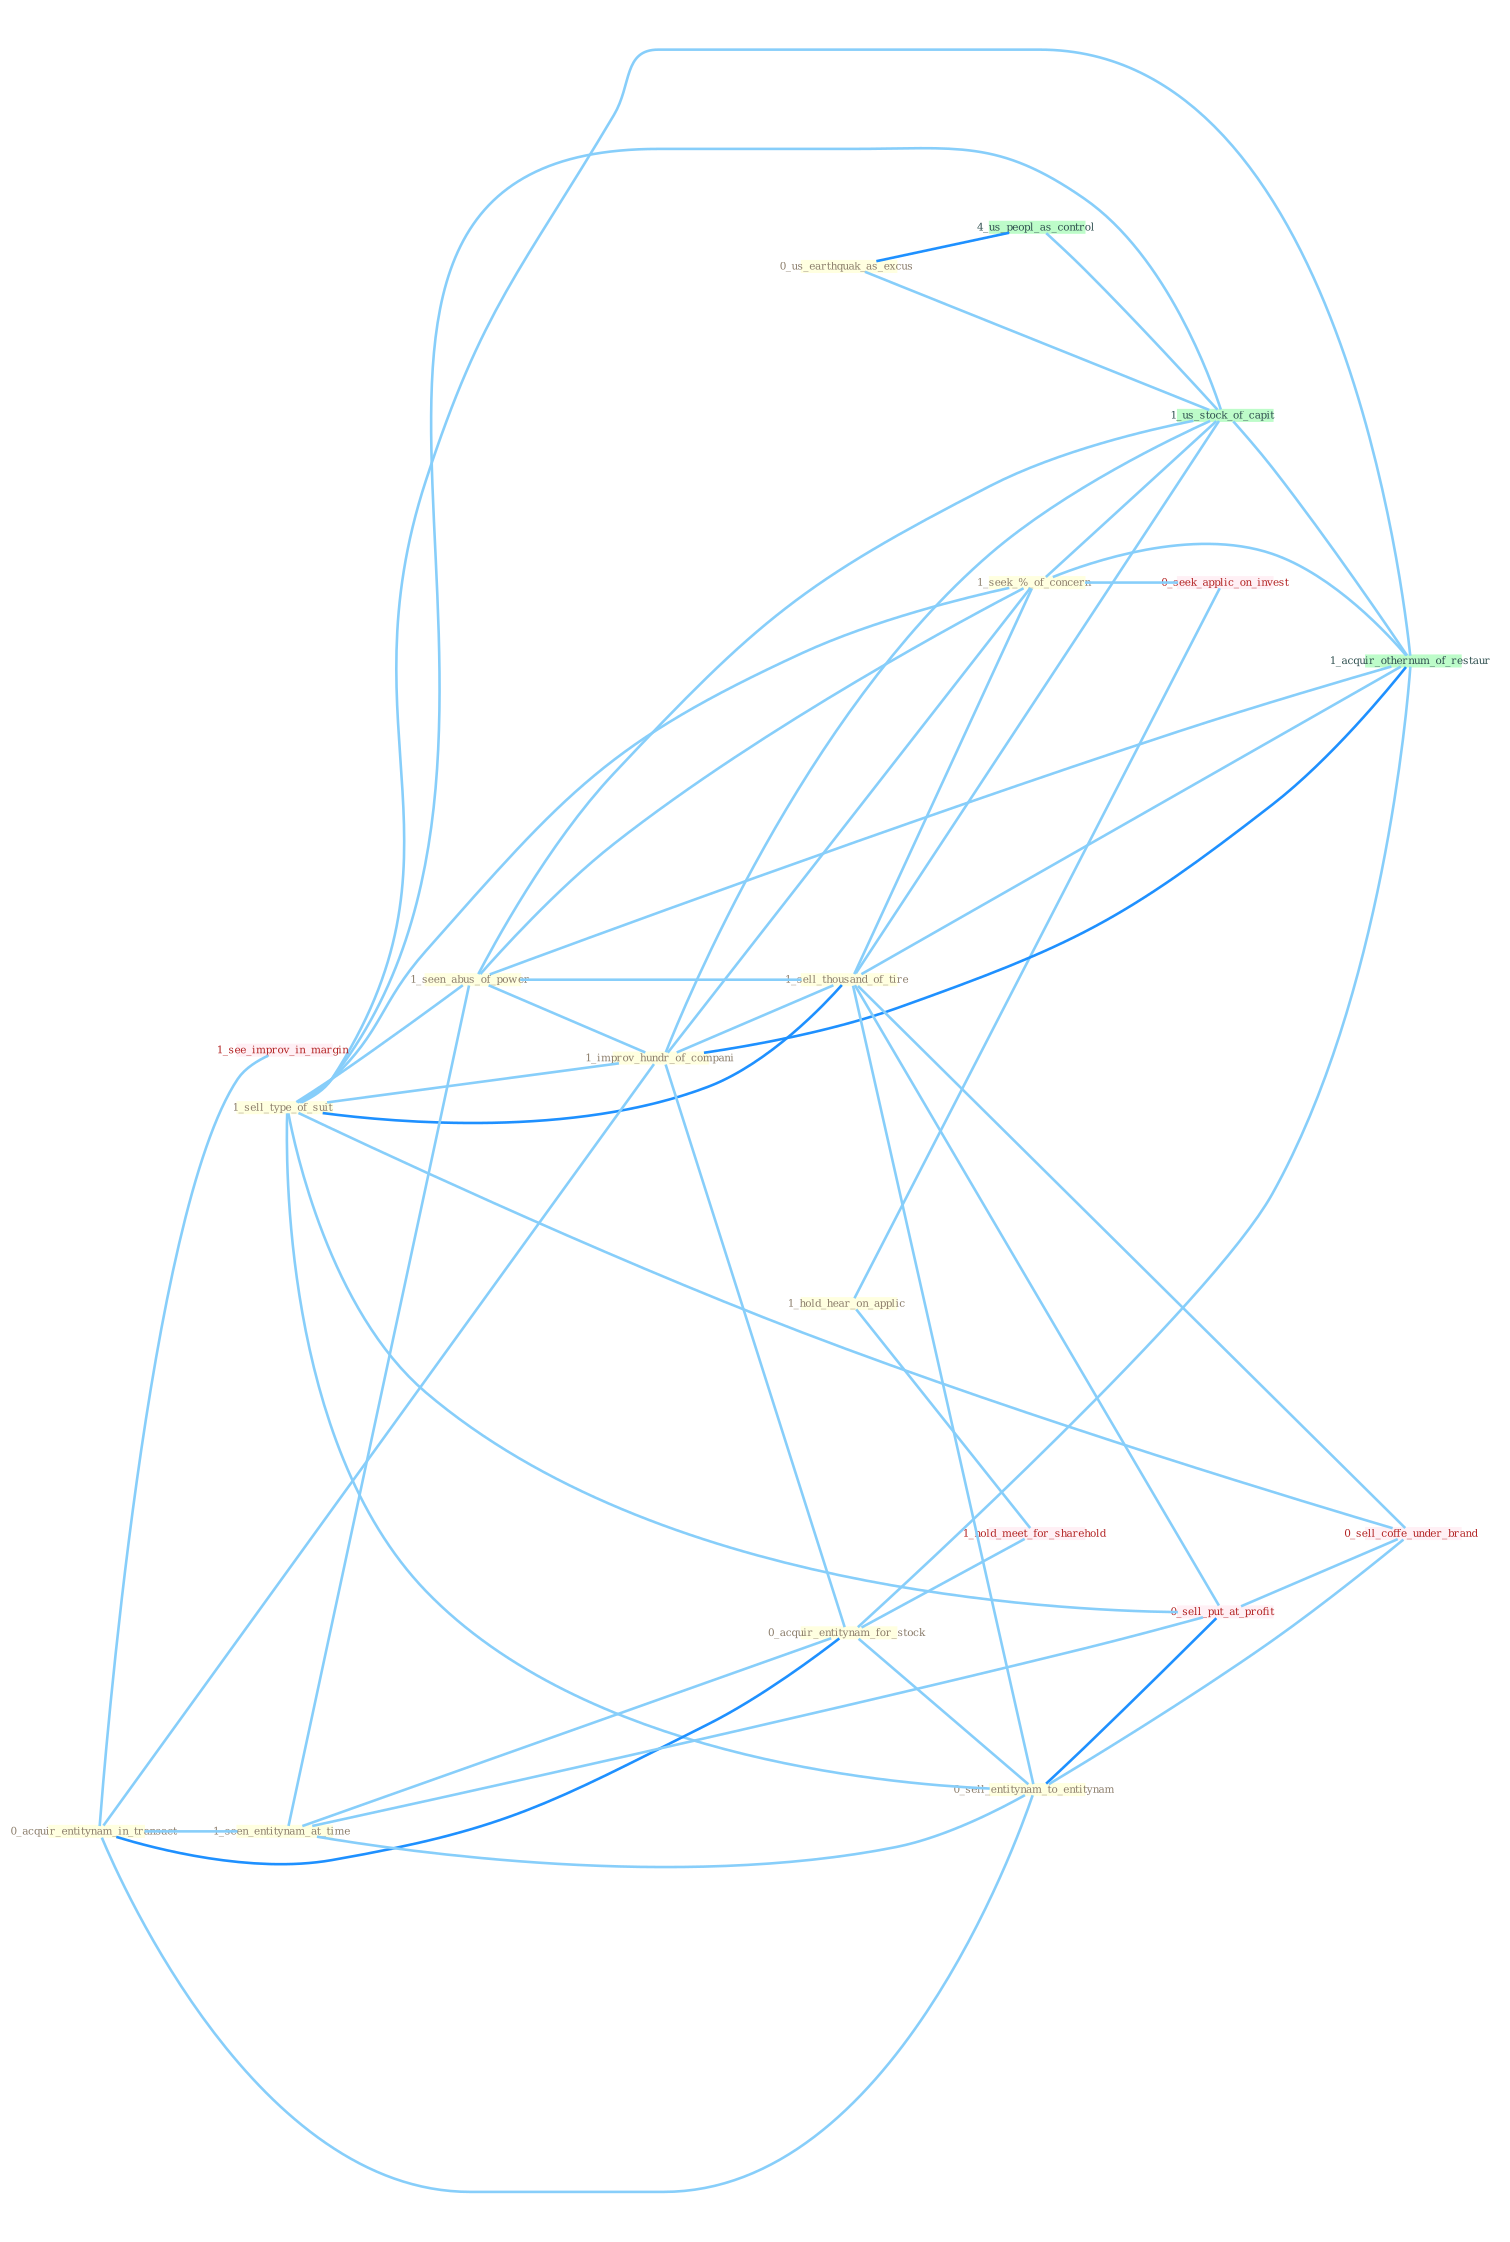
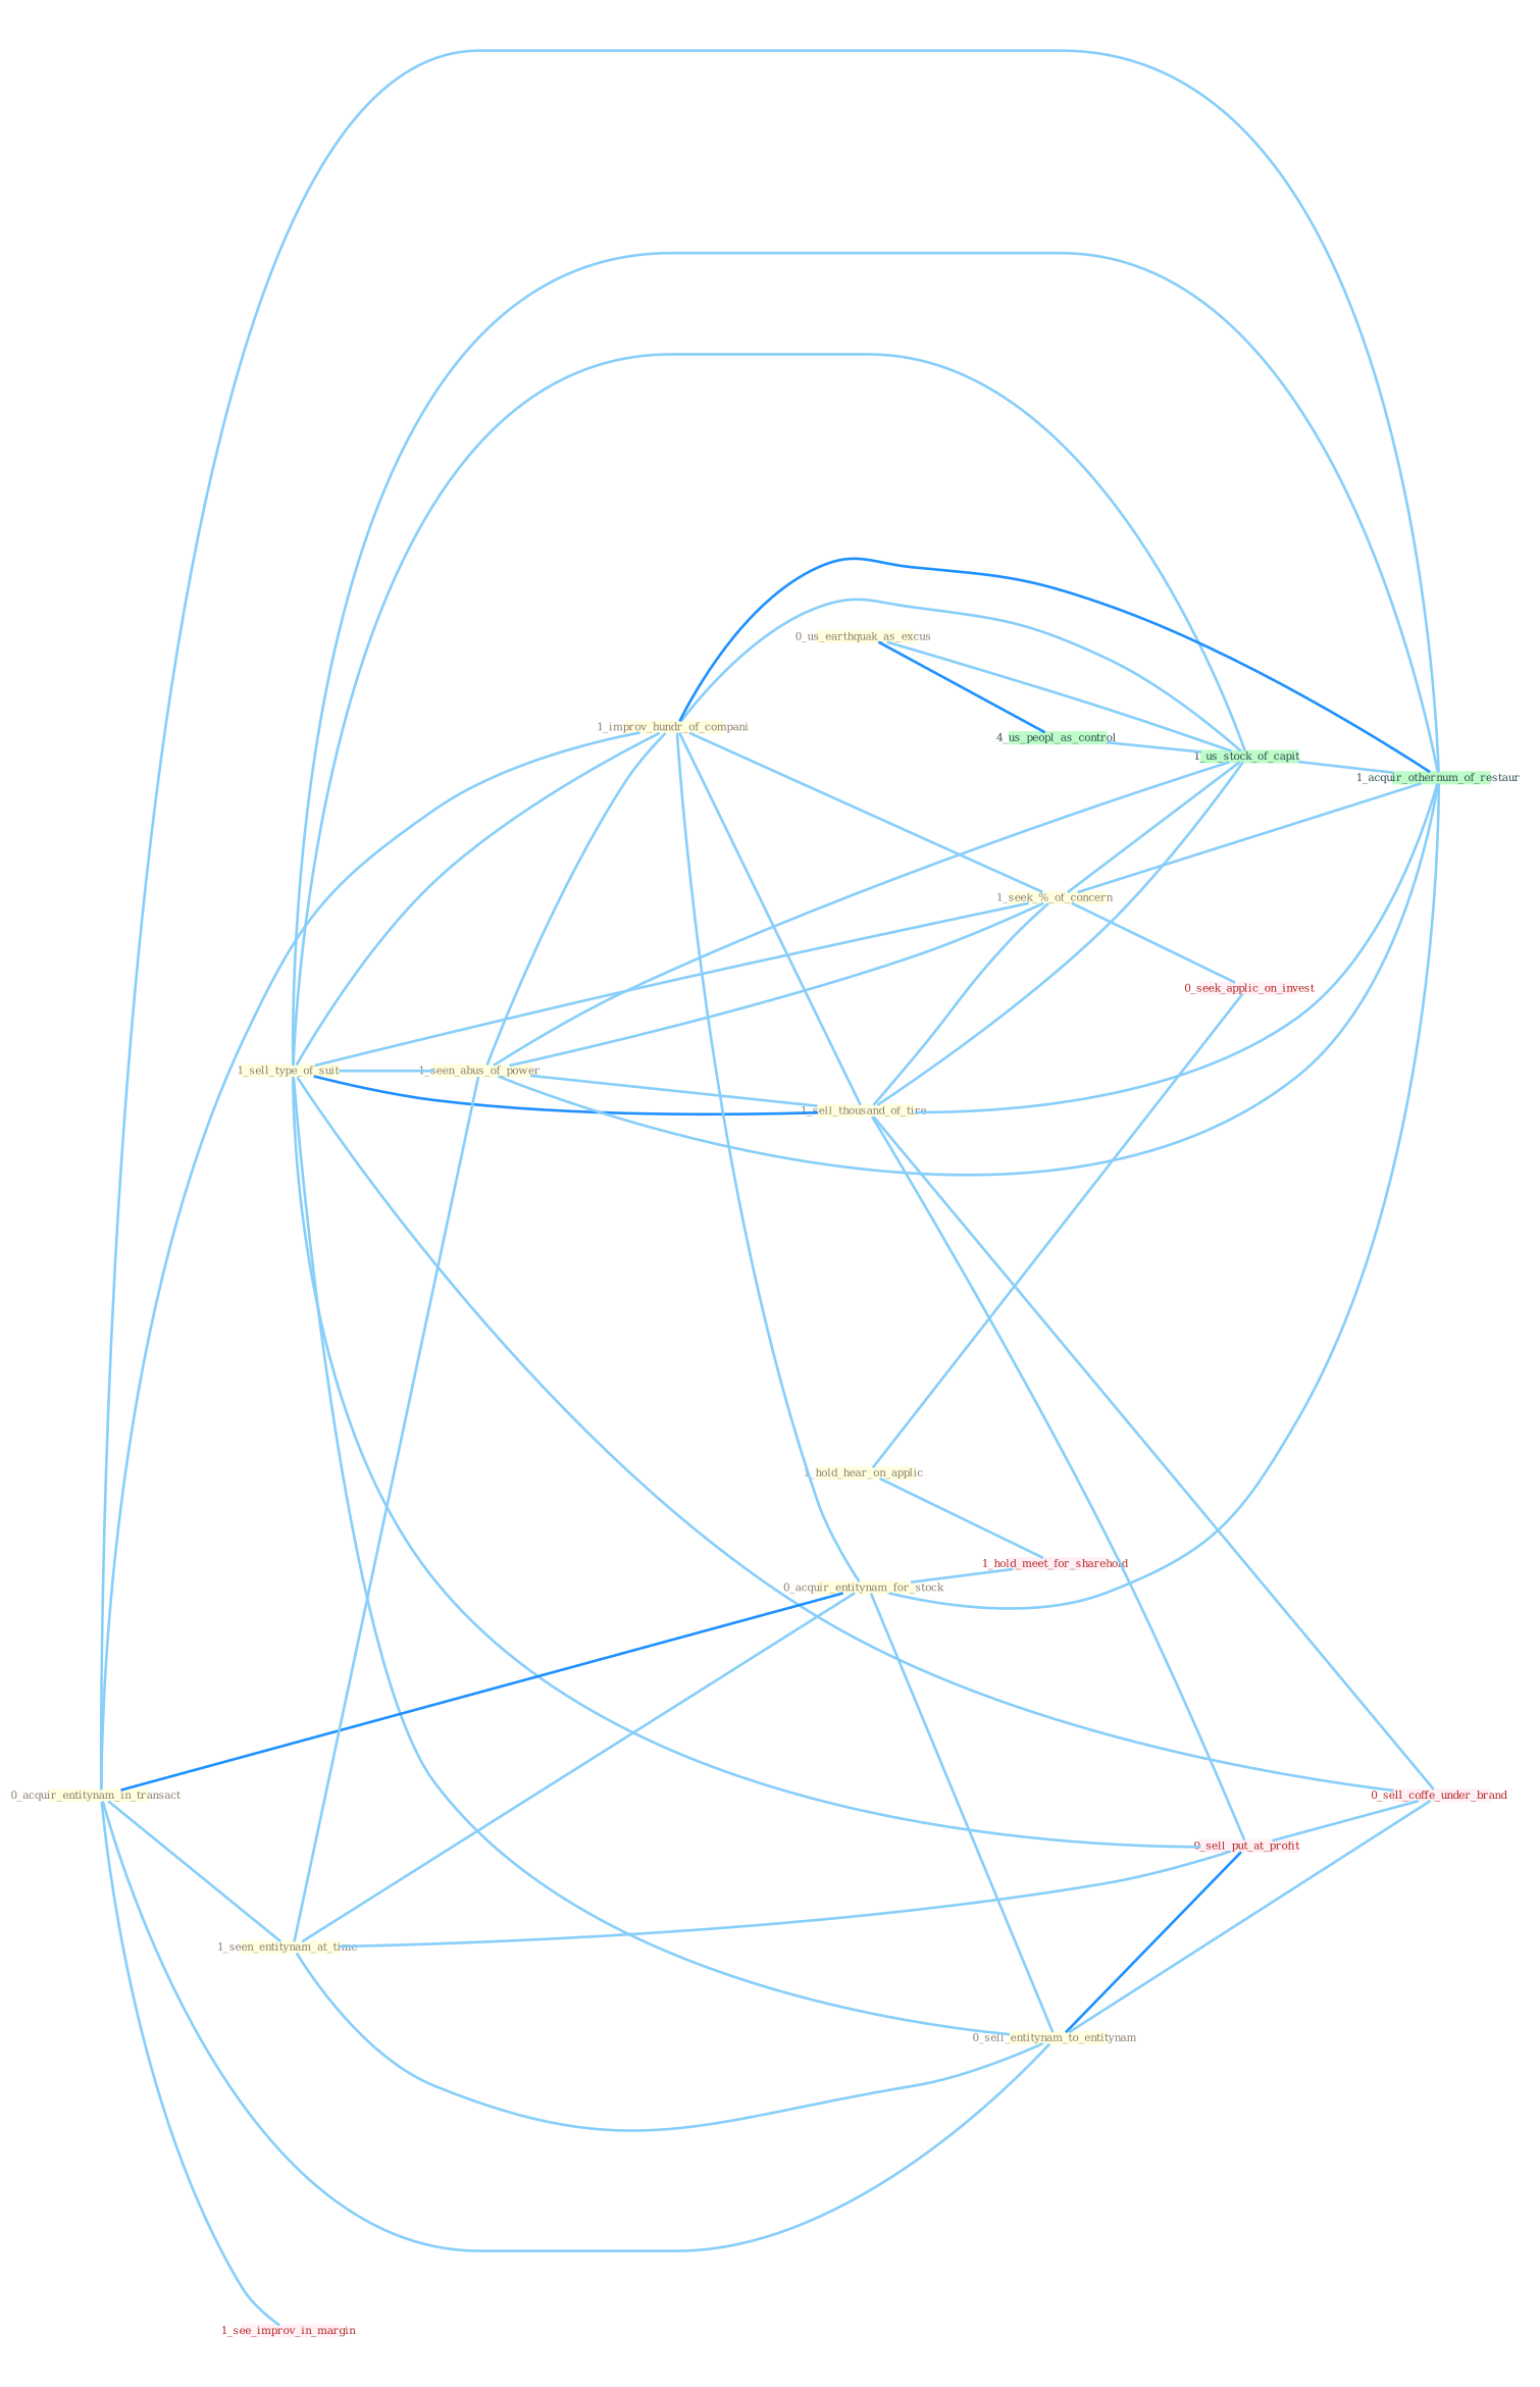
  graph {
    rankdir=LR
    node [color="#ffffe0" fixedsize=true fontcolor="#8b7d6b" fontsize=4 shape=polygon style=filled]
    edge [color="#87cefa" w=1]
    "0_us_earthquak_as_excus " [height=.06 width=.5]
    "1_hold_hear_on_applic " [height=.06 width=.5]
    "1_sell_type_of_suit " [height=.06 width=.5]
    "0_acquir_entitynam_in_transact " [height=.06 width=.5]
    "1_seen_entitynam_at_time " [height=.06 width=.5]
    "1_seen_abus_of_power " [height=.06 width=.5]
    n7 [height=.06 label="1_improv_hundr_of_compani" width=.5]
    "1_sell_thousand_of_tire " [height=.06 width=.5]
    "0_acquir_entitynam_for_stock " [height=.06 width=.5]
    "0_sell_entitynam_to_entitynam " [height=.06 width=.5]
    "1_seek_%_of_concern " [height=.06 width=.5]
    "0_sell_put_at_profit " [color="#fff0f5" fontcolor="#b22222" height=.06 width=.5]
    n13 [color="#fff0f5" fontcolor="#b22222" height=.06 label="0_seek_applic_on_invest" width=.5]
    "1_see_improv_in_margin " [color="#fff0f5" fontcolor="#b22222" height=.06 width=.5]
    "0_sell_coffe_under_brand " [color="#fff0f5" fontcolor="#b22222" height=.06 width=.5]
    "1_hold_meet_for_sharehold " [color="#fff0f5" fontcolor="#b22222" height=.06 width=.5]
    n17 [color="#BDFCC9" fontcolor="#2f4f4f" height=.06 label="4_us_peopl_as_control" width=.5]
    "1_us_stock_of_capit " [color="#BDFCC9" fontcolor="#2f4f4f" height=.06 width=.5]
    "1_acquir_othernum_of_restaur " [color="#BDFCC9" fontcolor="#2f4f4f" height=.06 width=.5]
    subgraph sub_1 {
      "0_us_earthquak_as_excus "
      "1_hold_hear_on_applic "
      "1_sell_type_of_suit "
      "0_acquir_entitynam_in_transact "
      "1_seen_entitynam_at_time "
      "1_seen_abus_of_power "
      n7
      "1_sell_thousand_of_tire "
      "0_acquir_entitynam_for_stock "
      "0_sell_entitynam_to_entitynam "
      "1_seek_%_of_concern "
    }
    subgraph sub_2 {
      "0_sell_put_at_profit "
      n13
      "1_see_improv_in_margin "
      "0_sell_coffe_under_brand "
      "1_hold_meet_for_sharehold "
    }
    "0_us_earthquak_as_excus " -- n17 [color="#1e90ff" w=2]
    "0_us_earthquak_as_excus " -- "1_us_stock_of_capit "
    "1_hold_hear_on_applic " -- n13
    "1_hold_hear_on_applic " -- "1_hold_meet_for_sharehold "
    "1_sell_type_of_suit " -- "1_seen_abus_of_power "
    "1_sell_type_of_suit " -- n7
    "1_sell_type_of_suit " -- "1_sell_thousand_of_tire " [color="#1e90ff" w=2]
    "1_sell_type_of_suit " -- "0_sell_entitynam_to_entitynam "
    "1_sell_type_of_suit " -- "1_seek_%_of_concern "
    "1_sell_type_of_suit " -- "0_sell_put_at_profit "
    "1_sell_type_of_suit " -- "0_sell_coffe_under_brand "
    "1_sell_type_of_suit " -- "1_us_stock_of_capit "
    "1_sell_type_of_suit " -- "1_acquir_othernum_of_restaur "
    "0_acquir_entitynam_in_transact " -- "1_seen_entitynam_at_time "
    "0_acquir_entitynam_in_transact " -- n7
    "0_acquir_entitynam_in_transact " -- "0_acquir_entitynam_for_stock " [color="#1e90ff" w=2]
    "0_acquir_entitynam_in_transact " -- "0_sell_entitynam_to_entitynam "
    "0_acquir_entitynam_in_transact " -- "1_see_improv_in_margin "
+   "0_acquir_entitynam_in_transact " -- "1_acquir_othernum_of_restaur "
    "1_seen_entitynam_at_time " -- "1_seen_abus_of_power "
    "1_seen_entitynam_at_time " -- "0_acquir_entitynam_for_stock "
    "1_seen_entitynam_at_time " -- "0_sell_entitynam_to_entitynam "
    "1_seen_entitynam_at_time " -- "0_sell_put_at_profit "
    "1_seen_abus_of_power " -- n7
    "1_seen_abus_of_power " -- "1_sell_thousand_of_tire "
    "1_seen_abus_of_power " -- "1_seek_%_of_concern "
    "1_seen_abus_of_power " -- "1_us_stock_of_capit "
    "1_seen_abus_of_power " -- "1_acquir_othernum_of_restaur "
    n7 -- "1_sell_thousand_of_tire "
    n7 -- "0_acquir_entitynam_for_stock "
    n7 -- "1_seek_%_of_concern "
    n7 -- "1_us_stock_of_capit "
    n7 -- "1_acquir_othernum_of_restaur " [color="#1e90ff" w=2]
-   "1_sell_thousand_of_tire " -- "0_sell_entitynam_to_entitynam "
    "1_sell_thousand_of_tire " -- "1_seek_%_of_concern "
    "1_sell_thousand_of_tire " -- "0_sell_put_at_profit "
    "1_sell_thousand_of_tire " -- "0_sell_coffe_under_brand "
    "1_sell_thousand_of_tire " -- "1_us_stock_of_capit "
    "1_sell_thousand_of_tire " -- "1_acquir_othernum_of_restaur "
    "0_acquir_entitynam_for_stock " -- "0_sell_entitynam_to_entitynam "
    "0_acquir_entitynam_for_stock " -- "1_hold_meet_for_sharehold "
    "0_acquir_entitynam_for_stock " -- "1_acquir_othernum_of_restaur "
    "0_sell_entitynam_to_entitynam " -- "0_sell_put_at_profit " [color="#1e90ff"]
    "0_sell_entitynam_to_entitynam " -- "0_sell_coffe_under_brand "
    "1_seek_%_of_concern " -- n13
    "1_seek_%_of_concern " -- "1_us_stock_of_capit "
    "1_seek_%_of_concern " -- "1_acquir_othernum_of_restaur "
    "0_sell_put_at_profit " -- "0_sell_coffe_under_brand "
    n17 -- "1_us_stock_of_capit "
    "1_us_stock_of_capit " -- "1_acquir_othernum_of_restaur "
  }
